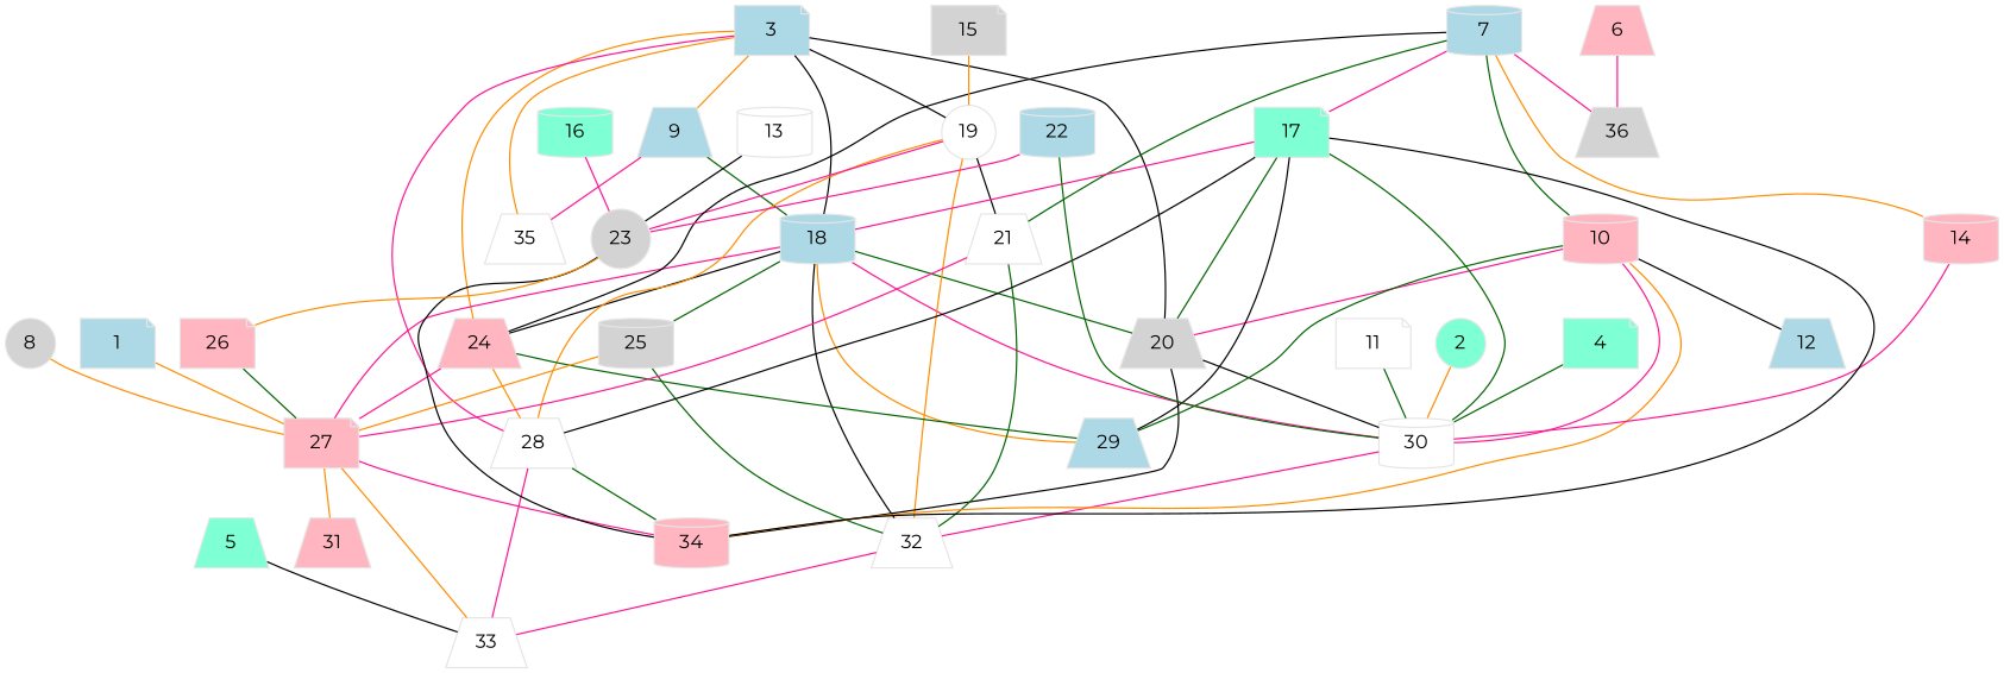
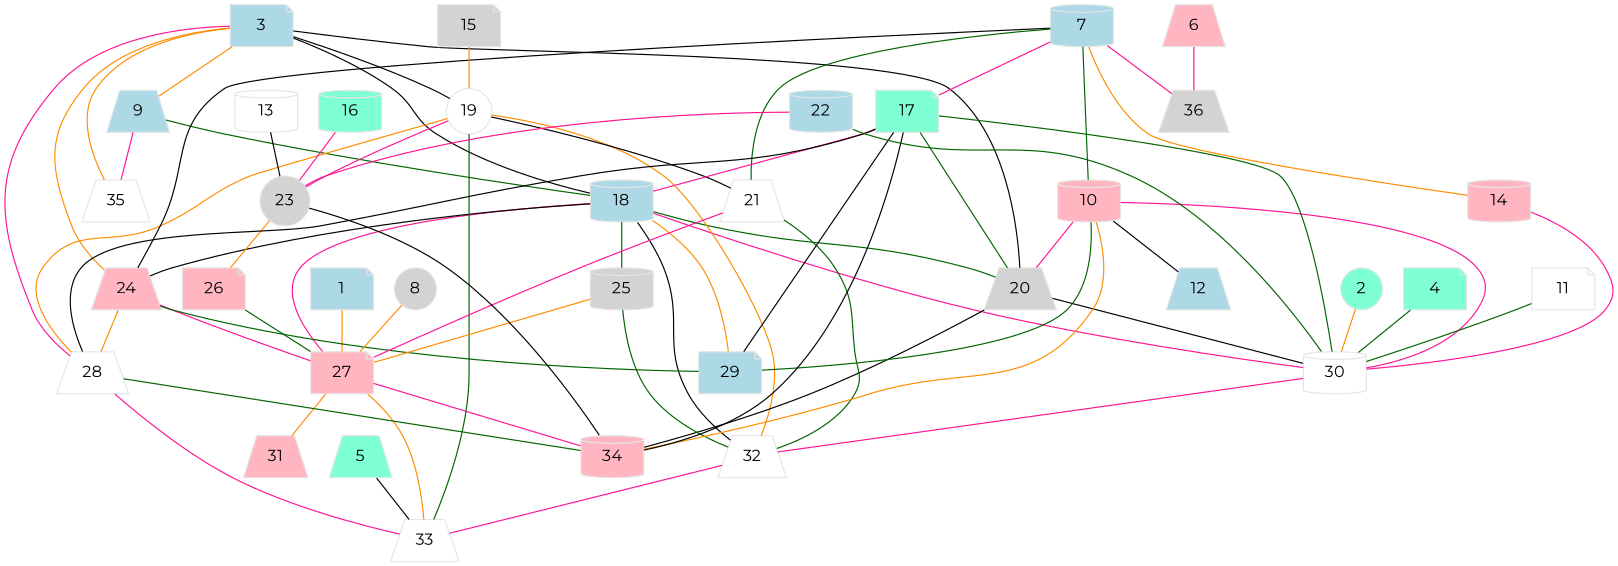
  graph {
    fontname=Montserrat
    node [color=gray90 fillcolor=white fontname=Montserrat shape=trapezium style=filled]
    edge [color=deeppink fontname=Montserrat weight=1.0]
    1 [fillcolor=lightblue shape=note]
    27 [fillcolor=lightpink shape=note]
    33
    34 [fillcolor=lightpink shape=cylinder]
    31 [fillcolor=lightpink]
    2 [fillcolor=aquamarine shape=circle]
    30 [shape=cylinder]
    32
    3 [fillcolor=lightblue shape=note]
    9 [fillcolor=lightblue]
    18 [fillcolor=lightblue shape=cylinder]
    19 [shape=circle]
    20 [fillcolor=lightgrey]
    24 [fillcolor=lightpink]
    28
    35
-   29 [fillcolor=lightblue]
+   29 [fillcolor=lightblue shape=note]
    25 [fillcolor=lightgrey shape=cylinder]
    21
    23 [fillcolor=lightgrey shape=circle]
    4 [fillcolor=aquamarine shape=note]
    5 [fillcolor=aquamarine]
    6 [fillcolor=lightpink]
    36 [fillcolor=lightgrey]
    7 [fillcolor=lightblue shape=cylinder]
    10 [fillcolor=lightpink shape=cylinder]
    14 [fillcolor=lightpink shape=cylinder]
    17 [fillcolor=aquamarine shape=note]
    12 [fillcolor=lightblue]
    8 [fillcolor=lightgrey shape=circle]
    11 [shape=note]
    13 [shape=cylinder]
    26 [fillcolor=lightpink shape=note]
    15 [fillcolor=lightgrey shape=note]
    16 [fillcolor=aquamarine shape=cylinder]
    22 [fillcolor=lightblue shape=cylinder]
    1 -- 27 [color=darkorange]
    27 -- 33 [color=darkorange]
    27 -- 34
    27 -- 31 [color=darkorange]
    2 -- 30 [color=darkorange]
    30 -- 32
    32 -- 33
    3 -- 9 [color=darkorange]
    3 -- 18 [color=black]
    3 -- 19 [color=black weight=2.0]
    3 -- 20 [color=black]
    3 -- 24 [color=darkorange]
    3 -- 28
    3 -- 35 [color=darkorange]
    9 -- 18 [color=darkgreen weight=2.0]
    9 -- 35
    18 -- 27
    18 -- 30
    18 -- 32 [color=black]
    18 -- 20 [color=darkgreen]
    18 -- 24 [color=black]
    18 -- 29 [color=darkorange]
    18 -- 25 [color=darkgreen]
+   19 -- 33 [color=darkgreen]
    19 -- 32 [color=darkorange]
    19 -- 28 [color=darkorange]
    19 -- 21 [color=black]
    19 -- 23 [weight=2.0]
    20 -- 34 [color=black]
    20 -- 30 [color=black]
    24 -- 27 [weight=2.0]
    24 -- 28 [color=darkorange]
    24 -- 29 [color=darkgreen weight=2.0]
    28 -- 33
    28 -- 34 [color=darkgreen]
    25 -- 27 [color=darkorange]
    25 -- 32 [color=darkgreen]
    21 -- 27
    21 -- 32 [color=darkgreen]
    23 -- 34 [color=black]
    23 -- 26 [color=darkorange]
    4 -- 30 [color=darkgreen]
    5 -- 33 [color=black]
    6 -- 36
    7 -- 24 [color=black]
    7 -- 21 [color=darkgreen]
    7 -- 36
    7 -- 10 [color=darkgreen weight=2.0]
    7 -- 14 [color=darkorange]
    7 -- 17
    10 -- 34 [color=darkorange]
    10 -- 30
    10 -- 20
    10 -- 29 [color=darkgreen]
    10 -- 12 [color=black]
    14 -- 30
    17 -- 34 [color=black]
    17 -- 30 [color=darkgreen]
    17 -- 18
    17 -- 20 [color=darkgreen]
    17 -- 28 [color=black]
    17 -- 29 [color=black]
    8 -- 27 [color=darkorange]
    11 -- 30 [color=darkgreen]
    13 -- 23 [color=black]
    26 -- 27 [color=darkgreen]
    15 -- 19 [color=darkorange]
    16 -- 23
    22 -- 30 [color=darkgreen]
    22 -- 23
  }
